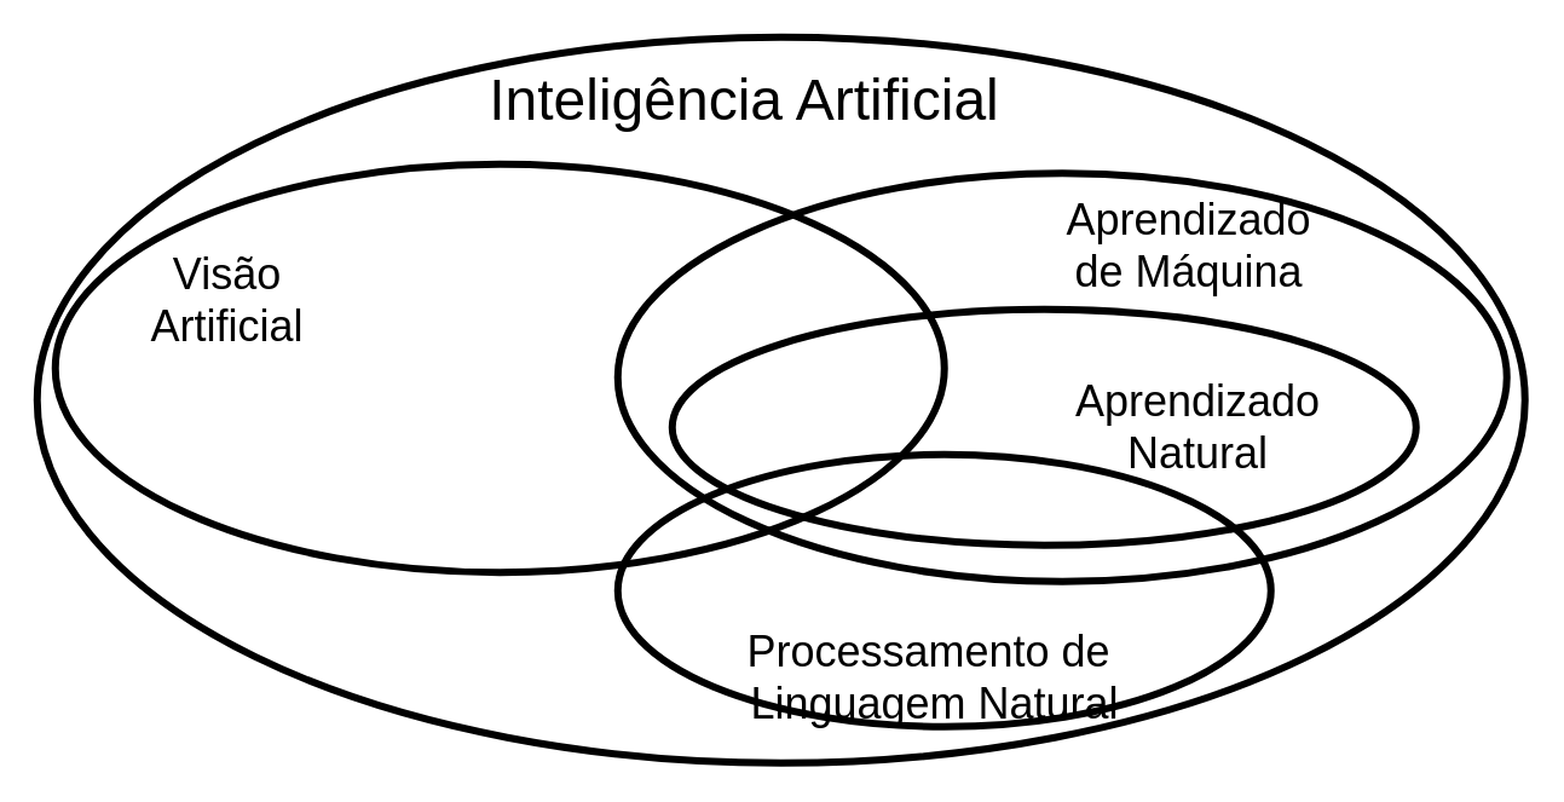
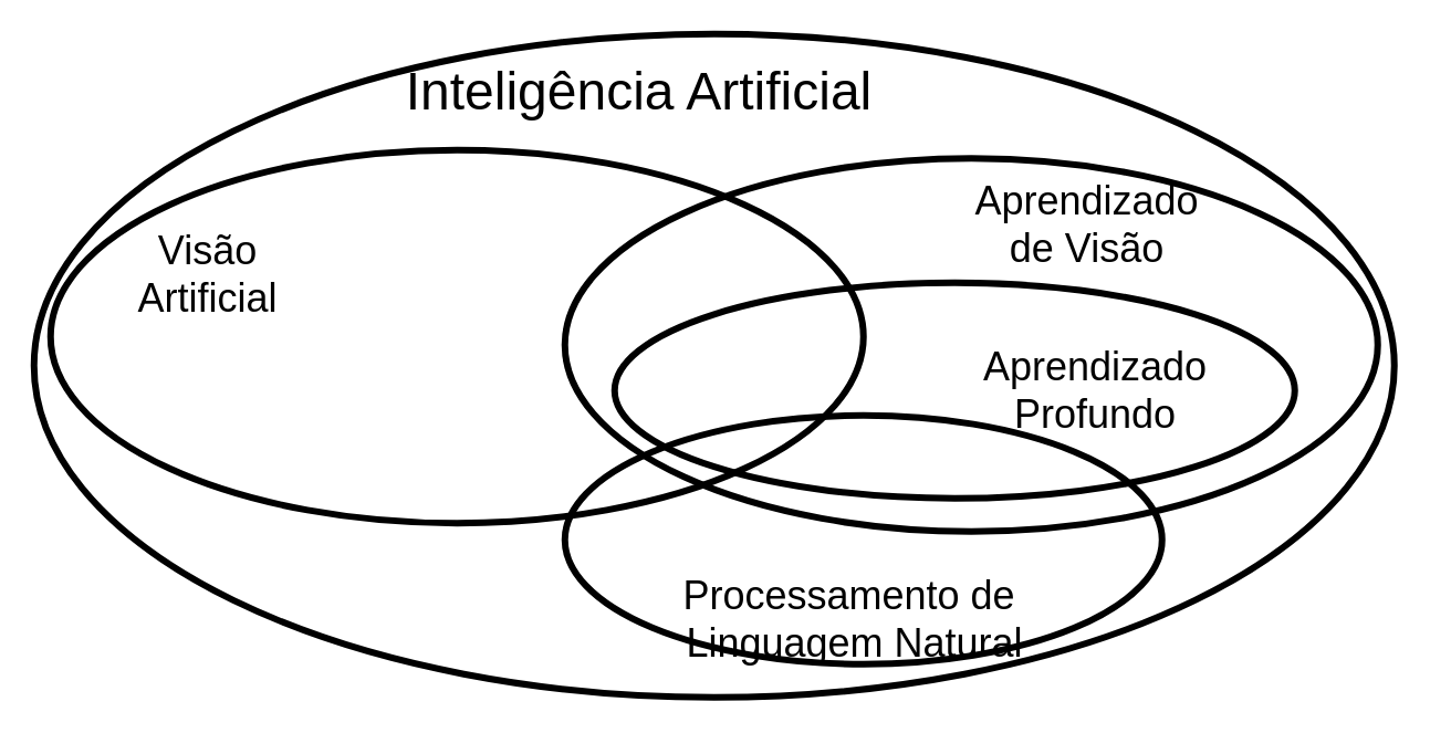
  <mxCell id="0" />
  <mxCell id="1" parent="0" />
  <mxCell id="2" value="" style="ellipse;whiteSpace=wrap;html=1;strokeWidth=4;" vertex="1" parent="1"><mxGeometry x="20" y="20" width="820" height="400" as="geometry" /></mxCell>
- <mxCell id="3" value="&lt;font style=&quot;font-size: 32px;&quot;&gt;Inteligência Artificial&lt;/font&gt;" style="text;html=1;align=center;verticalAlign=middle;whiteSpace=wrap;rounded=0;" vertex="1" parent="1"><mxGeometry x="230" y="40" width="360" height="30" as="geometry" /></mxCell>
+ <mxCell id="3" value="&lt;font style=&quot;font-size: 32px;&quot;&gt;Inteligência Artificial&lt;/font&gt;" style="text;html=1;align=center;verticalAlign=middle;whiteSpace=wrap;rounded=0;" vertex="1" parent="1"><mxGeometry x="205" y="40" width="360" height="30" as="geometry" /></mxCell>
  <mxCell id="4" value="" style="ellipse;whiteSpace=wrap;html=1;strokeWidth=4;fillColor=none;" vertex="1" parent="1"><mxGeometry x="340" y="95" width="490" height="225" as="geometry" /></mxCell>
- <mxCell id="5" value="&lt;font style=&quot;font-size: 24px;&quot;&gt;Aprendizado&lt;/font&gt;&lt;div&gt;&lt;font style=&quot;font-size: 24px;&quot;&gt;de Máquina&lt;/font&gt;&lt;/div&gt;" style="text;html=1;align=center;verticalAlign=middle;whiteSpace=wrap;rounded=0;fontSize=24;" vertex="1" parent="1"><mxGeometry x="490" y="120" width="330" height="30" as="geometry" /></mxCell>
+ <mxCell id="5" value="&lt;font style=&quot;font-size: 24px;&quot;&gt;Aprendizado&lt;/font&gt;&lt;div&gt;&lt;font style=&quot;font-size: 24px;&quot;&gt;de Visão&lt;/font&gt;&lt;/div&gt;" style="text;html=1;align=center;verticalAlign=middle;whiteSpace=wrap;rounded=0;fontSize=24;" vertex="1" parent="1"><mxGeometry x="490" y="120" width="330" height="30" as="geometry" /></mxCell>
  <mxCell id="6" value="" style="ellipse;whiteSpace=wrap;html=1;strokeWidth=4;fillColor=none;" vertex="1" parent="1"><mxGeometry x="30" y="90" width="490" height="225" as="geometry" /></mxCell>
  <mxCell id="7" value="Visão Artificial" style="text;html=1;align=center;verticalAlign=middle;whiteSpace=wrap;rounded=0;fontSize=24;" vertex="1" parent="1"><mxGeometry x="50" y="150" width="150" height="30" as="geometry" /></mxCell>
  <mxCell id="8" value="" style="ellipse;whiteSpace=wrap;html=1;strokeWidth=4;fillColor=none;" vertex="1" parent="1"><mxGeometry x="370" y="170" width="410" height="130" as="geometry" /></mxCell>
- <mxCell id="9" value="&lt;font style=&quot;font-size: 24px;&quot;&gt;Aprendizado&lt;/font&gt;&lt;div&gt;&lt;font style=&quot;font-size: 24px;&quot;&gt;Natural&lt;/font&gt;&lt;/div&gt;" style="text;html=1;align=center;verticalAlign=middle;whiteSpace=wrap;rounded=0;fontSize=24;" vertex="1" parent="1"><mxGeometry x="500" y="220" width="320" height="30" as="geometry" /></mxCell>
+ <mxCell id="9" value="&lt;font style=&quot;font-size: 24px;&quot;&gt;Aprendizado&lt;/font&gt;&lt;div&gt;&lt;font style=&quot;font-size: 24px;&quot;&gt;Profundo&lt;/font&gt;&lt;/div&gt;" style="text;html=1;align=center;verticalAlign=middle;whiteSpace=wrap;rounded=0;fontSize=24;" vertex="1" parent="1"><mxGeometry x="500" y="220" width="320" height="30" as="geometry" /></mxCell>
  <mxCell id="10" value="" style="ellipse;whiteSpace=wrap;html=1;strokeWidth=4;fillColor=none;" vertex="1" parent="1"><mxGeometry x="340" y="250" width="360" height="150" as="geometry" /></mxCell>
  <mxCell id="11" value="Processamento de&amp;nbsp;&lt;div&gt;Linguagem Natural&lt;/div&gt;" style="text;html=1;align=center;verticalAlign=middle;whiteSpace=wrap;rounded=0;fontSize=24;" vertex="1" parent="1"><mxGeometry x="355" y="358" width="320" height="30" as="geometry" /></mxCell>
